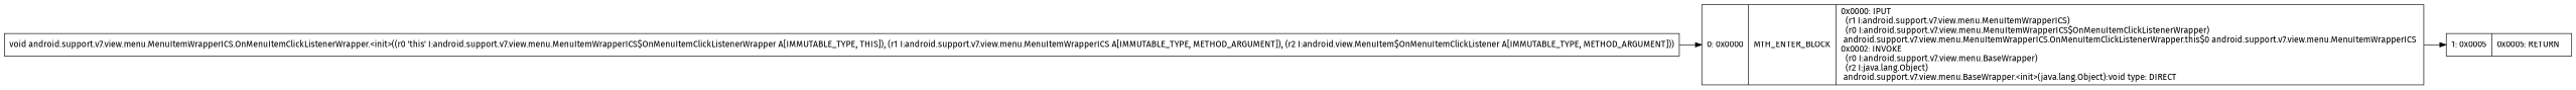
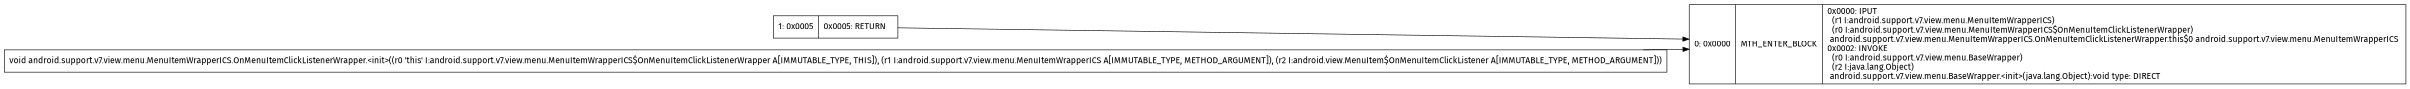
  digraph {
    rankdir=LR
    fontname="Fira Sans"
    node [shape=record fontname="Fira Sans"]
    edge [fontname="Fira Sans"]
    n1 [label="{0\:\ 0x0000|MTH_ENTER_BLOCK\l|0x0000: IPUT  \l  (r1 I:android.support.v7.view.menu.MenuItemWrapperICS)\l  (r0 I:android.support.v7.view.menu.MenuItemWrapperICS$OnMenuItemClickListenerWrapper)\l android.support.v7.view.menu.MenuItemWrapperICS.OnMenuItemClickListenerWrapper.this$0 android.support.v7.view.menu.MenuItemWrapperICS \l0x0002: INVOKE  \l  (r0 I:android.support.v7.view.menu.BaseWrapper)\l  (r2 I:java.lang.Object)\l android.support.v7.view.menu.BaseWrapper.\<init\>(java.lang.Object):void type: DIRECT \l}"]
    n2 [label="{1\:\ 0x0005|0x0005: RETURN   \l}"]
    n3 [label="{void android.support.v7.view.menu.MenuItemWrapperICS.OnMenuItemClickListenerWrapper.\<init\>((r0 'this' I:android.support.v7.view.menu.MenuItemWrapperICS$OnMenuItemClickListenerWrapper A[IMMUTABLE_TYPE, THIS]), (r1 I:android.support.v7.view.menu.MenuItemWrapperICS A[IMMUTABLE_TYPE, METHOD_ARGUMENT]), (r2 I:android.view.MenuItem$OnMenuItemClickListener A[IMMUTABLE_TYPE, METHOD_ARGUMENT])) }"]
-   n1 -> n2
+   n2 -> n1
    n3 -> n1
  }
